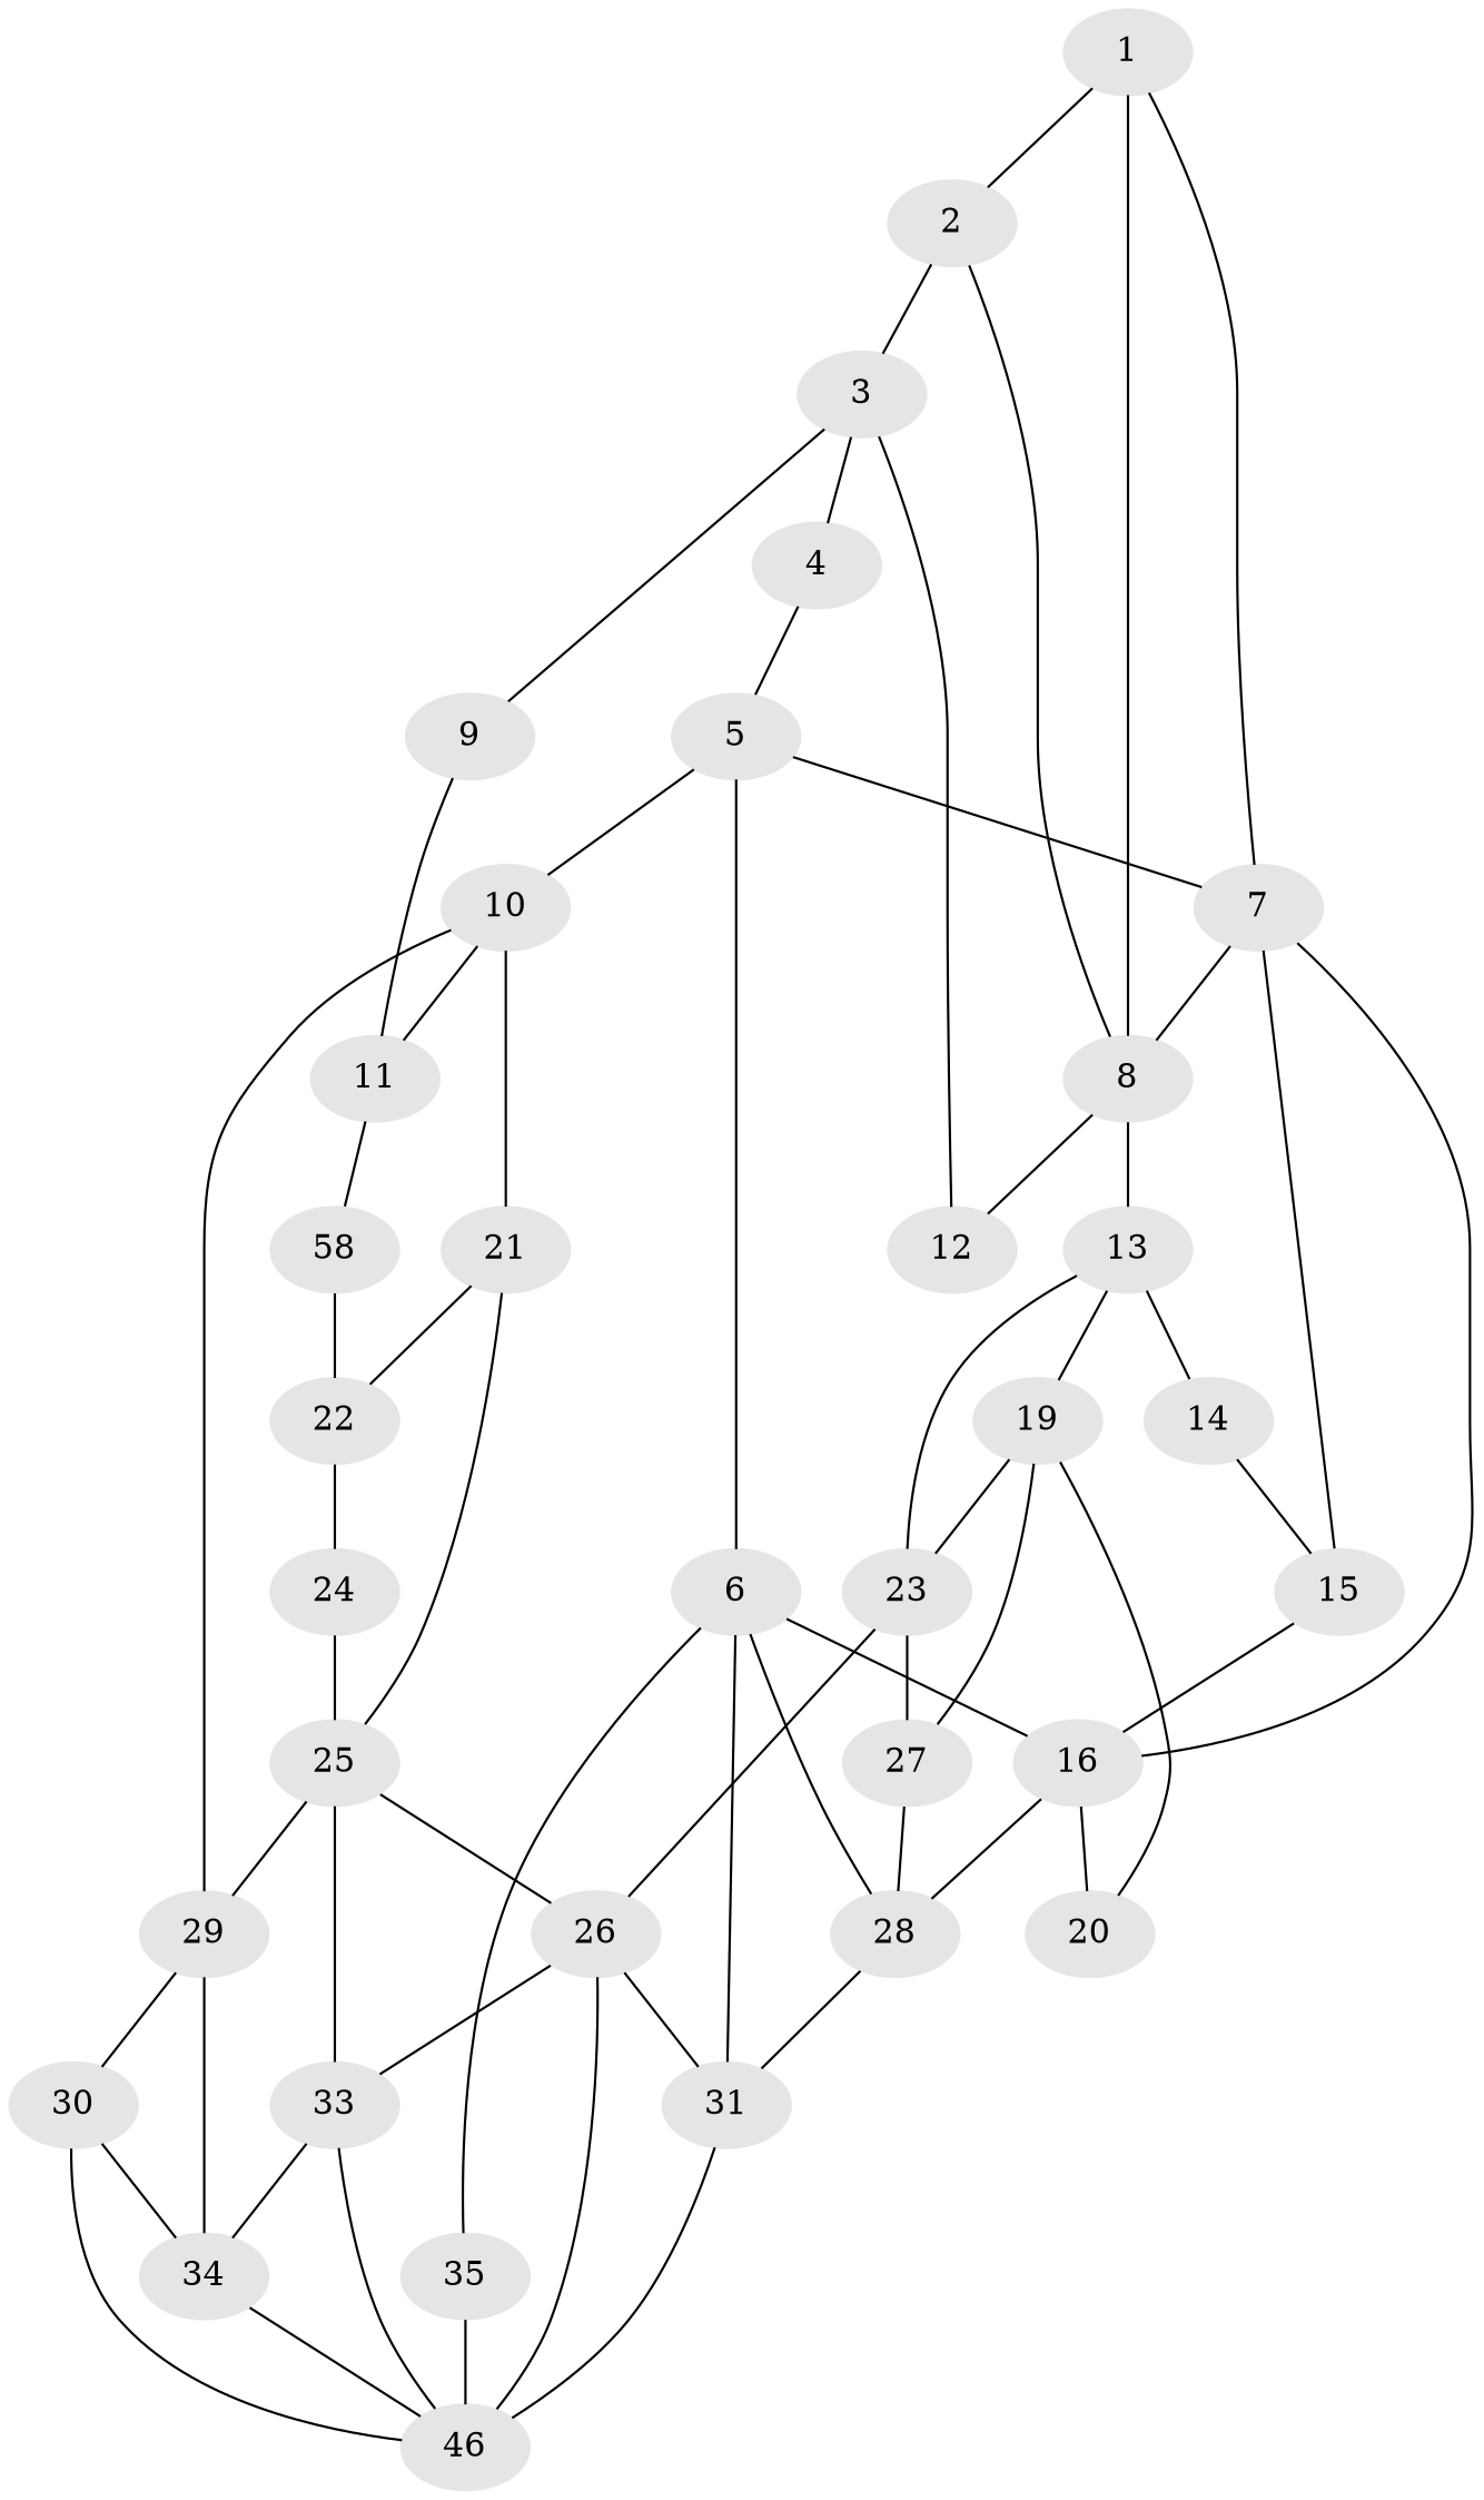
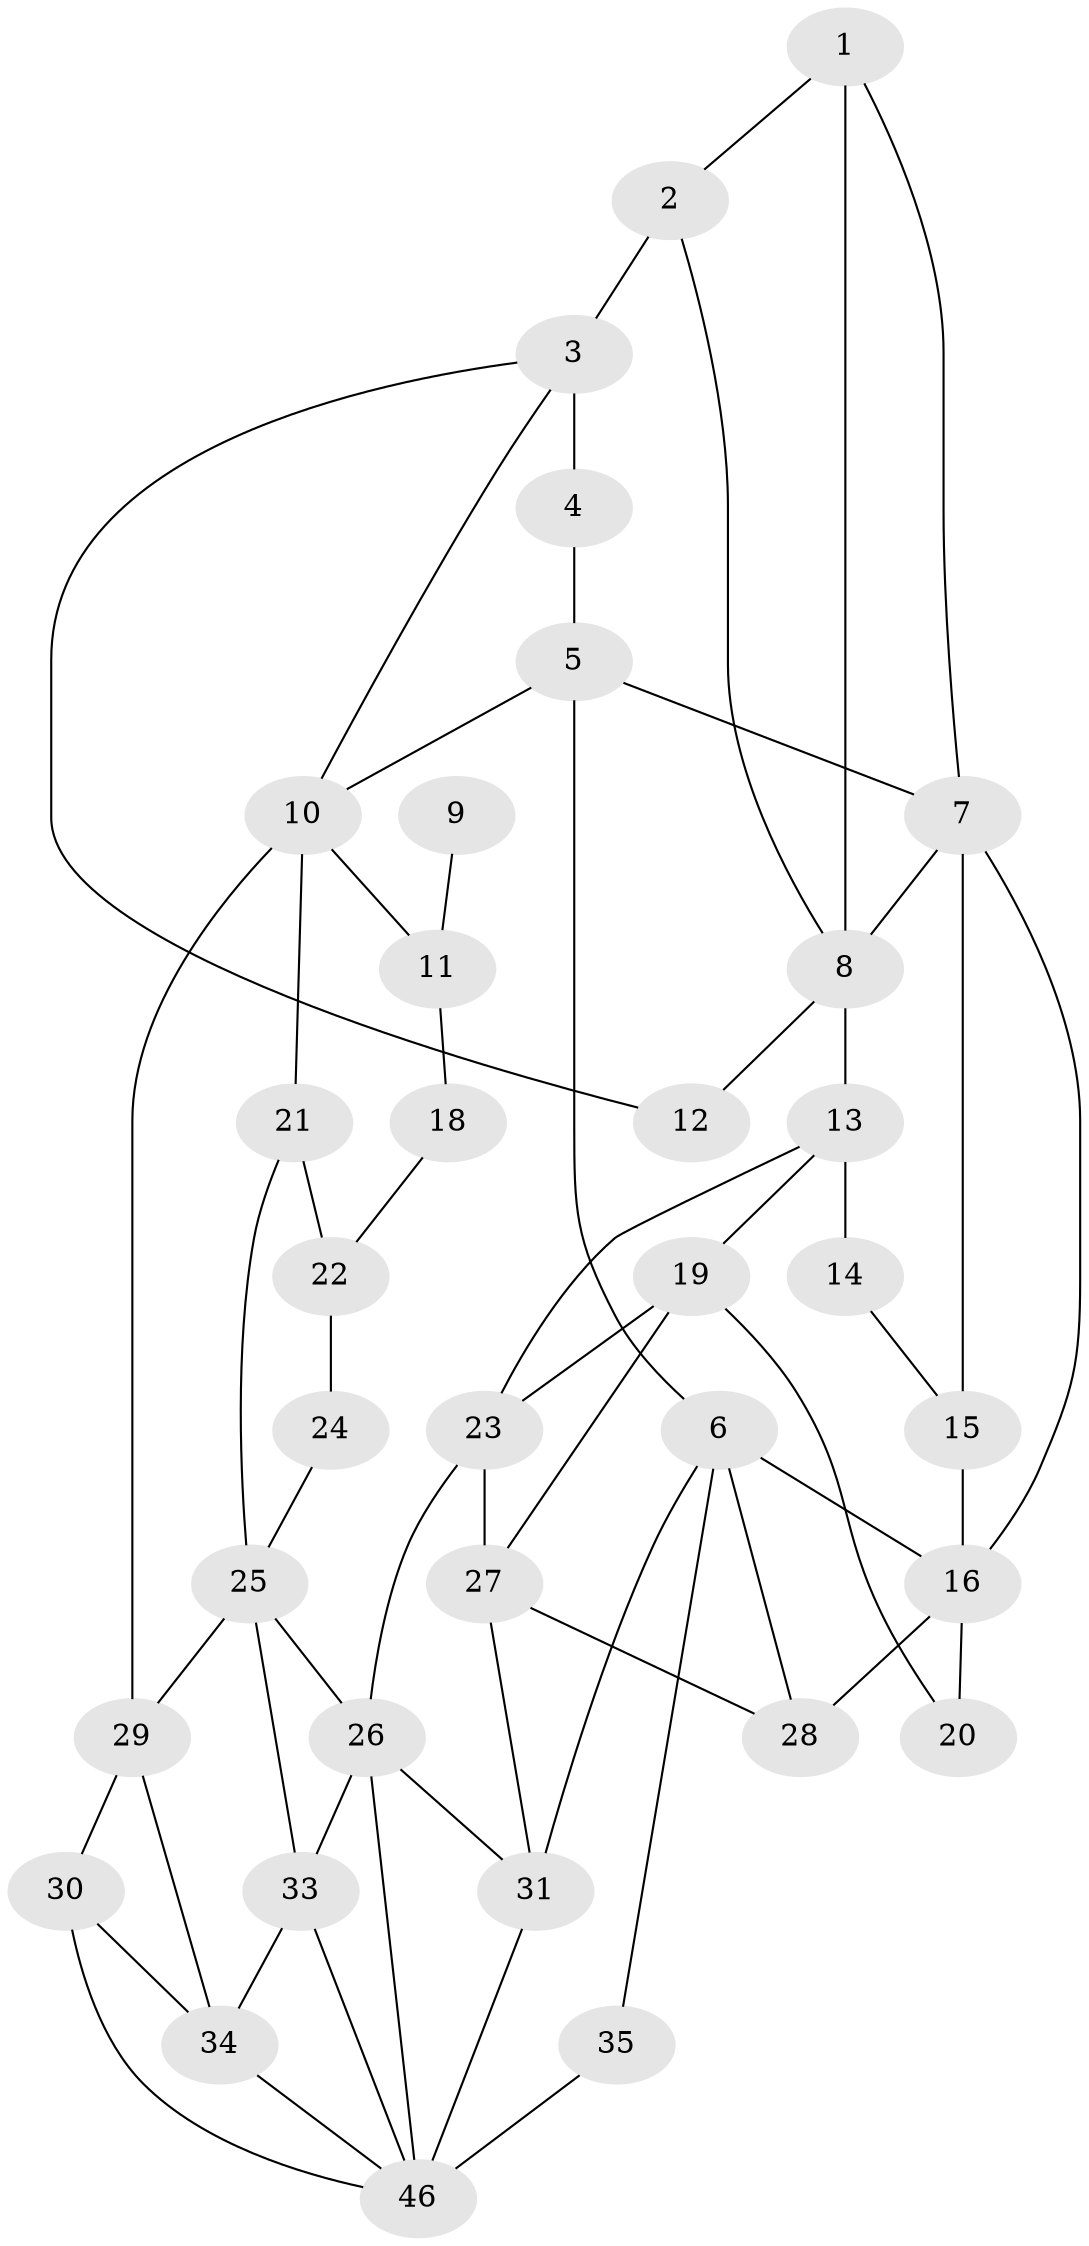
  graph {
    node [color=gray90 style=filled]
    edge [weight=1.0]
    1
    2
    7
    8
    3
    16
    15
    12
    13
    4
    9
    5
    11
    6
    10
    28
    31
    35
    21
    29
    20
    n22 [label=46]
-   18 [label=58]
+   18
    22
    25
    30
    34
    14
    19
    23
    27
    26
    24
    33
    1 -- 2
    1 -- 7
    1 -- 8 [weight=3.0]
    2 -- 8
    2 -- 3 [weight=2.0]
    7 -- 8
    7 -- 16
    7 -- 15 [weight=2.0]
    8 -- 12
    8 -- 13 [weight=2.0]
    3 -- 12
    3 -- 4 [weight=2.0]
-   3 -- 9
+   3 -- 10
    16 -- 28
    16 -- 20 [weight=2.0]
    15 -- 16
    13 -- 14 [weight=2.0]
    13 -- 19
    13 -- 23
    4 -- 5
    9 -- 11
    5 -- 7
    5 -- 6 [weight=3.0]
    5 -- 10
    11 -- 18
    6 -- 16
    6 -- 28
    6 -- 31
    6 -- 35
    10 -- 11 [weight=2.0]
    10 -- 21 [weight=2.0]
    10 -- 29
-   28 -- 31
+   27 -- 31
    31 -- n22
    35 -- n22 [weight=2.0]
    21 -- 22 [weight=2.0]
    21 -- 25
    29 -- 30 [weight=2.0]
    29 -- 34
    18 -- 22 [weight=2.0]
    22 -- 24 [weight=2.0]
    25 -- 29
    25 -- 26
    25 -- 33
    30 -- n22
    30 -- 34
    34 -- n22
    14 -- 15
    19 -- 20 [weight=2.0]
    19 -- 23
    19 -- 27 [weight=2.0]
    23 -- 27
    23 -- 26
    27 -- 28
    26 -- 31
    26 -- n22
    26 -- 33
    24 -- 25
    33 -- n22
    33 -- 34 [weight=2.0]
  }
